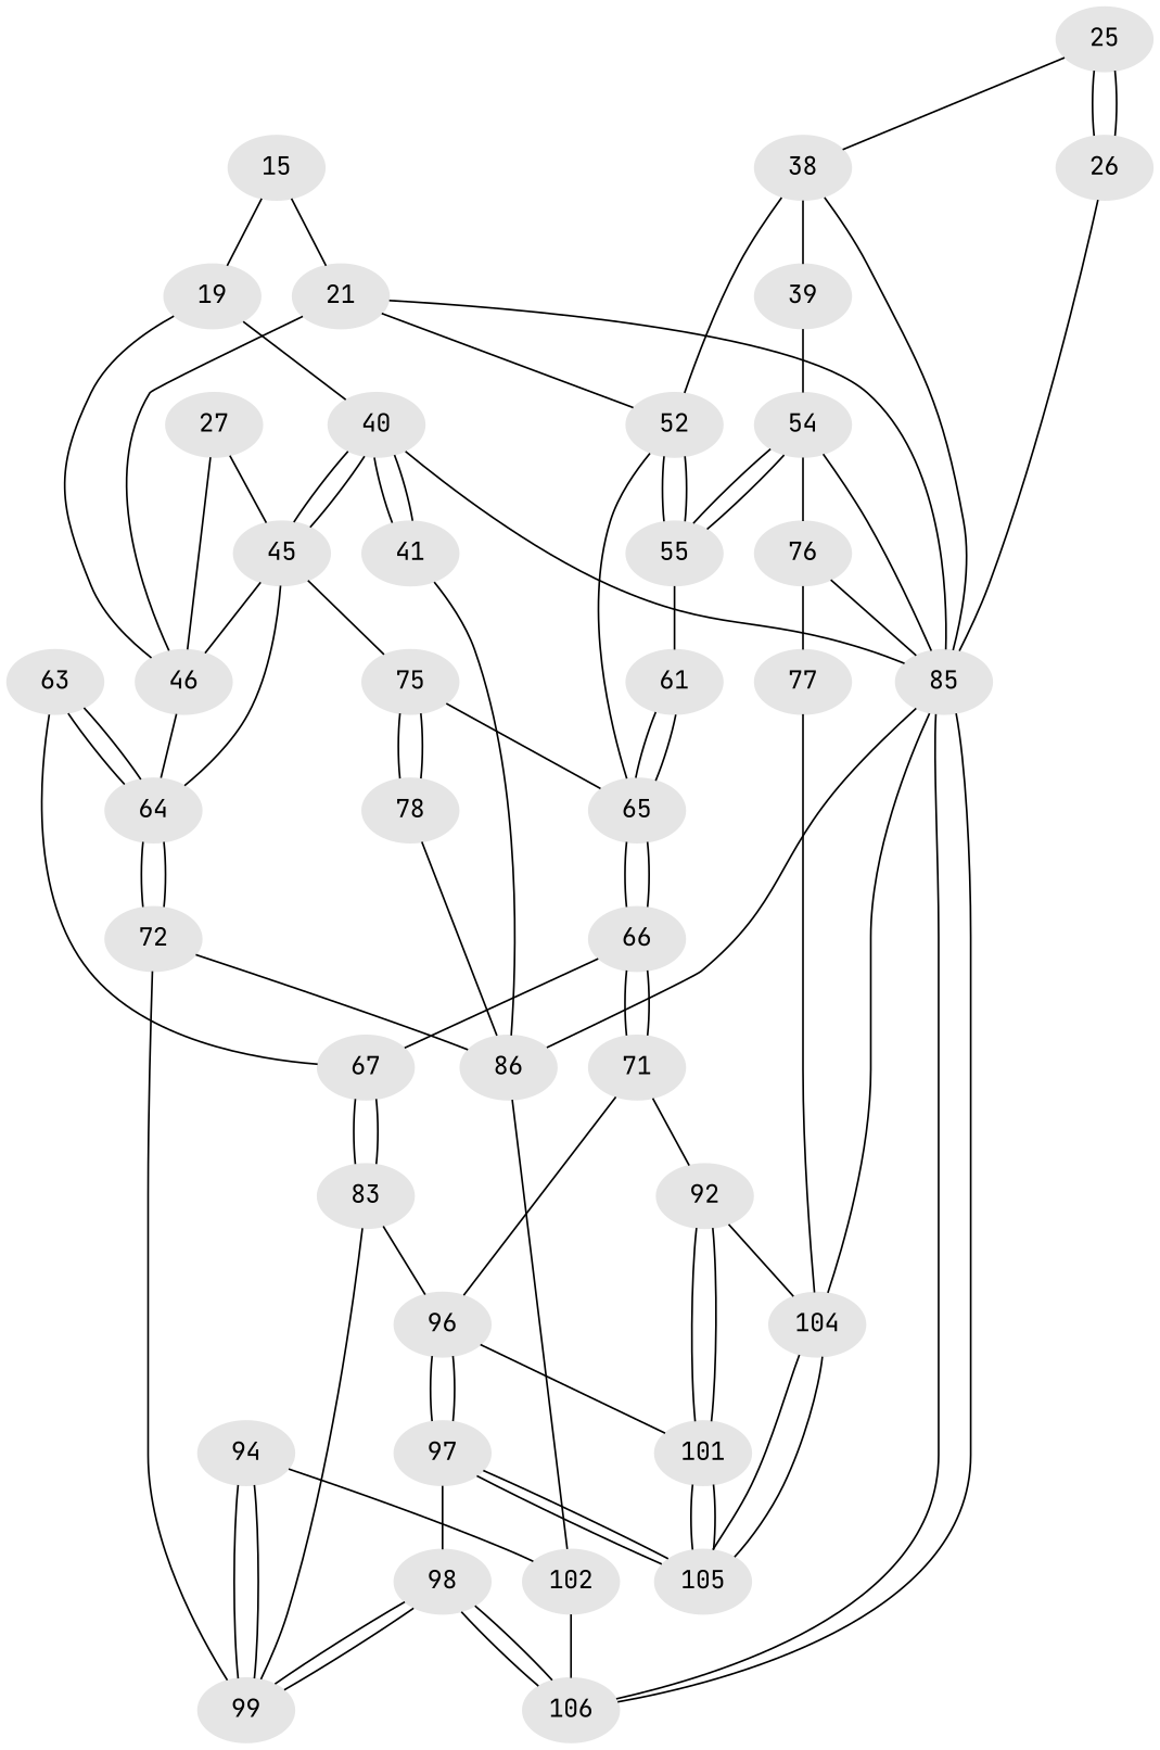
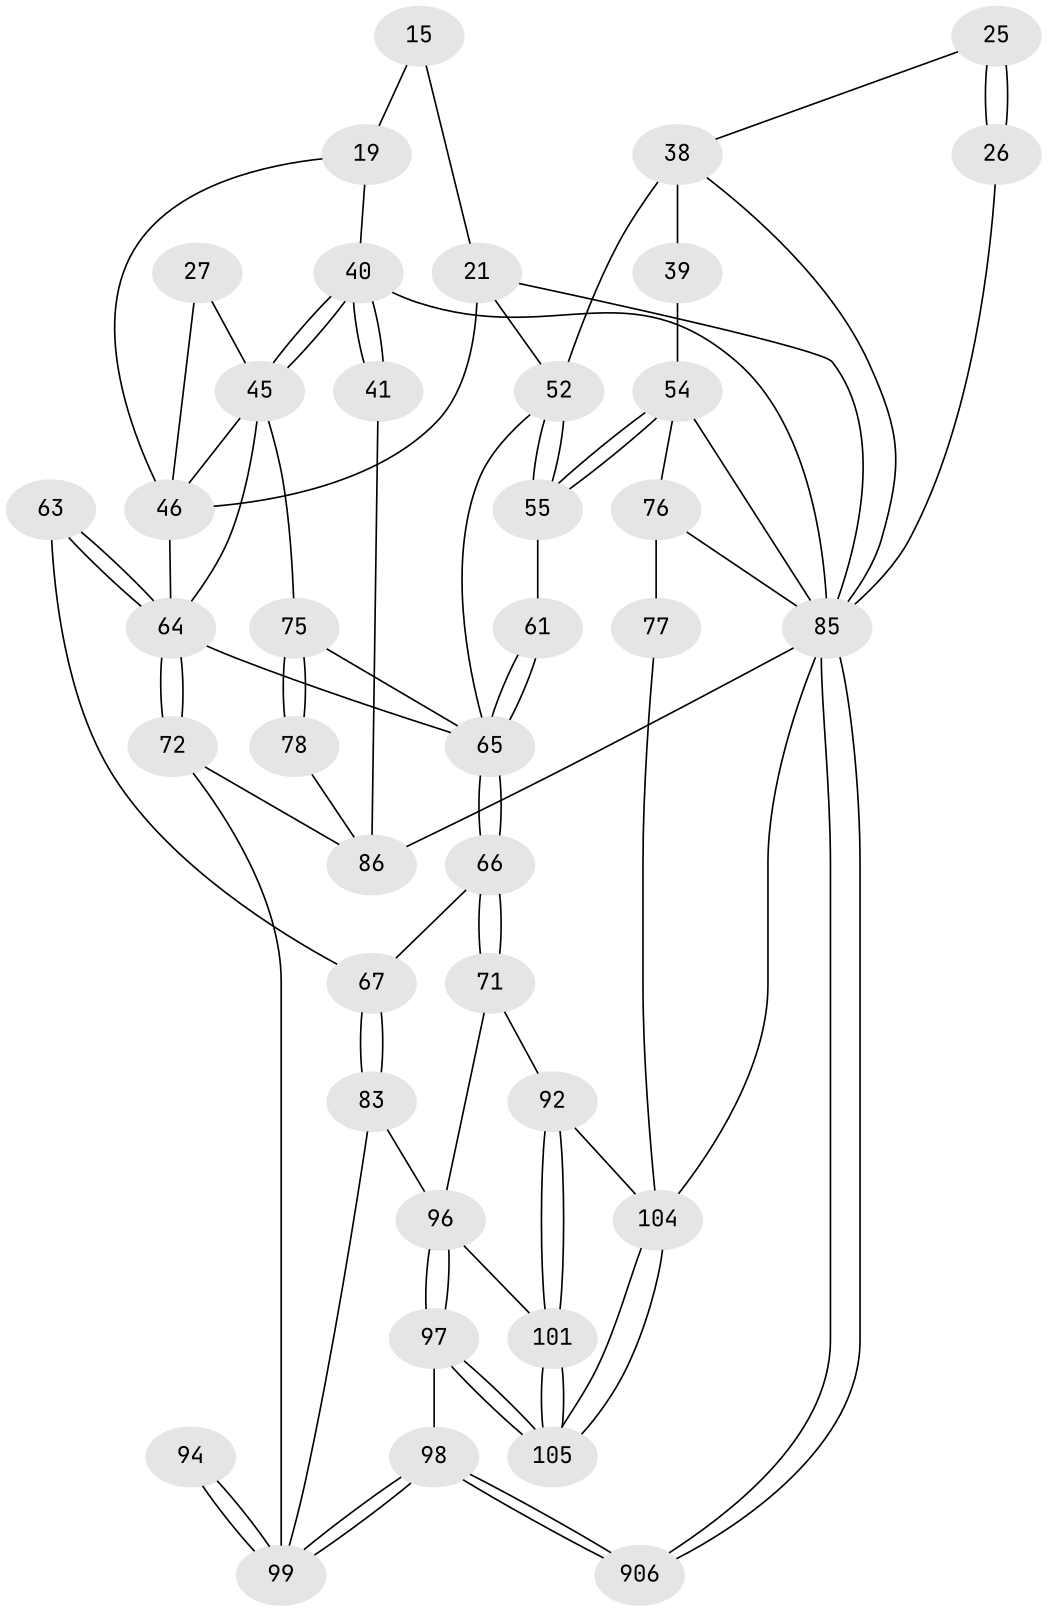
  graph {
    fontname="JetBrains Mono"
    node [color=gray90 fontname="JetBrains Mono" style=filled]
    edge [fontname="JetBrains Mono"]
    15 [super="+14"]
    19 [super="+16"]
    21 [super="+8+20+13"]
    40 [super="+29+18"]
    46 [super="+35+22+24"]
    52 [super="+47"]
    85 [super="+4+57+60"]
    45 [super="+44"]
    41
    64 [super="+62+51+50"]
    55
    65 [super="+49+48"]
    86 [super="+73+84"]
    104 [super="+103+82"]
-   106
+   106 [label=906]
    26 [super="+10"]
    25
    38 [super="+30+36+37"]
    39
    27
    75 [super="+74"]
    54 [super="+53"]
    76 [super="+68"]
-   102 [super="+95"]
    72
    78
    61
    66
    77 [super="+69"]
    63
    67
    n32 [label=83]
    99 [super="+89"]
    71 [super="+70"]
    92 [super="+83"]
    96 [super="+91+90"]
    101 [super="+100+93"]
    97
    105
    94
    98
    15 -- 19 [weight=2]
    15 -- 21 [weight=2]
    19 -- 40
    19 -- 46
    21 -- 46 [weight=2]
    21 -- 52
    21 -- 85
    40 -- 85
    40 -- 45 [weight=2]
    40 -- 45
    40 -- 41 [weight=2]
    40 -- 41
    46 -- 64
    52 -- 55
    52 -- 55
    52 -- 65
    85 -- 86
    85 -- 104 [weight=3]
    85 -- 106
    85 -- 106
    45 -- 46
    45 -- 64
    45 -- 75
    41 -- 86
+   64 -- 65
    64 -- 72
    64 -- 72
    55 -- 61
    65 -- 66
    65 -- 66
-   86 -- 102 [weight=2]
    104 -- 105
    104 -- 105
    26 -- 85 [weight=3]
    25 -- 26 [weight=2]
    25 -- 26
    25 -- 38
    38 -- 52 [weight=2]
    38 -- 85
    38 -- 39 [weight=2]
    39 -- 54
    27 -- 46 [weight=2]
    27 -- 45
    75 -- 65
    75 -- 78 [weight=2]
    75 -- 78
    54 -- 85
    54 -- 55
    54 -- 55
    54 -- 76
    76 -- 85
    76 -- 77 [weight=2]
-   102 -- 106
    72 -- 86
    72 -- 99
    78 -- 86
    61 -- 65 [weight=2]
    61 -- 65
    66 -- 67
    66 -- 71
    66 -- 71
    77 -- 104
    63 -- 64 [weight=2]
    63 -- 64
    63 -- 67
    67 -- n32
    67 -- n32
    n32 -- 99
    n32 -- 96
    71 -- 92
    71 -- 96
    92 -- 104
    92 -- 101 [weight=2]
    92 -- 101
    96 -- 101 [weight=2]
    96 -- 97
    96 -- 97
    101 -- 105
    101 -- 105
    97 -- 105
    97 -- 105
    97 -- 98
-   94 -- 102
    94 -- 99 [weight=2]
    94 -- 99
    98 -- 106
    98 -- 106
    98 -- 99
    98 -- 99
  }
